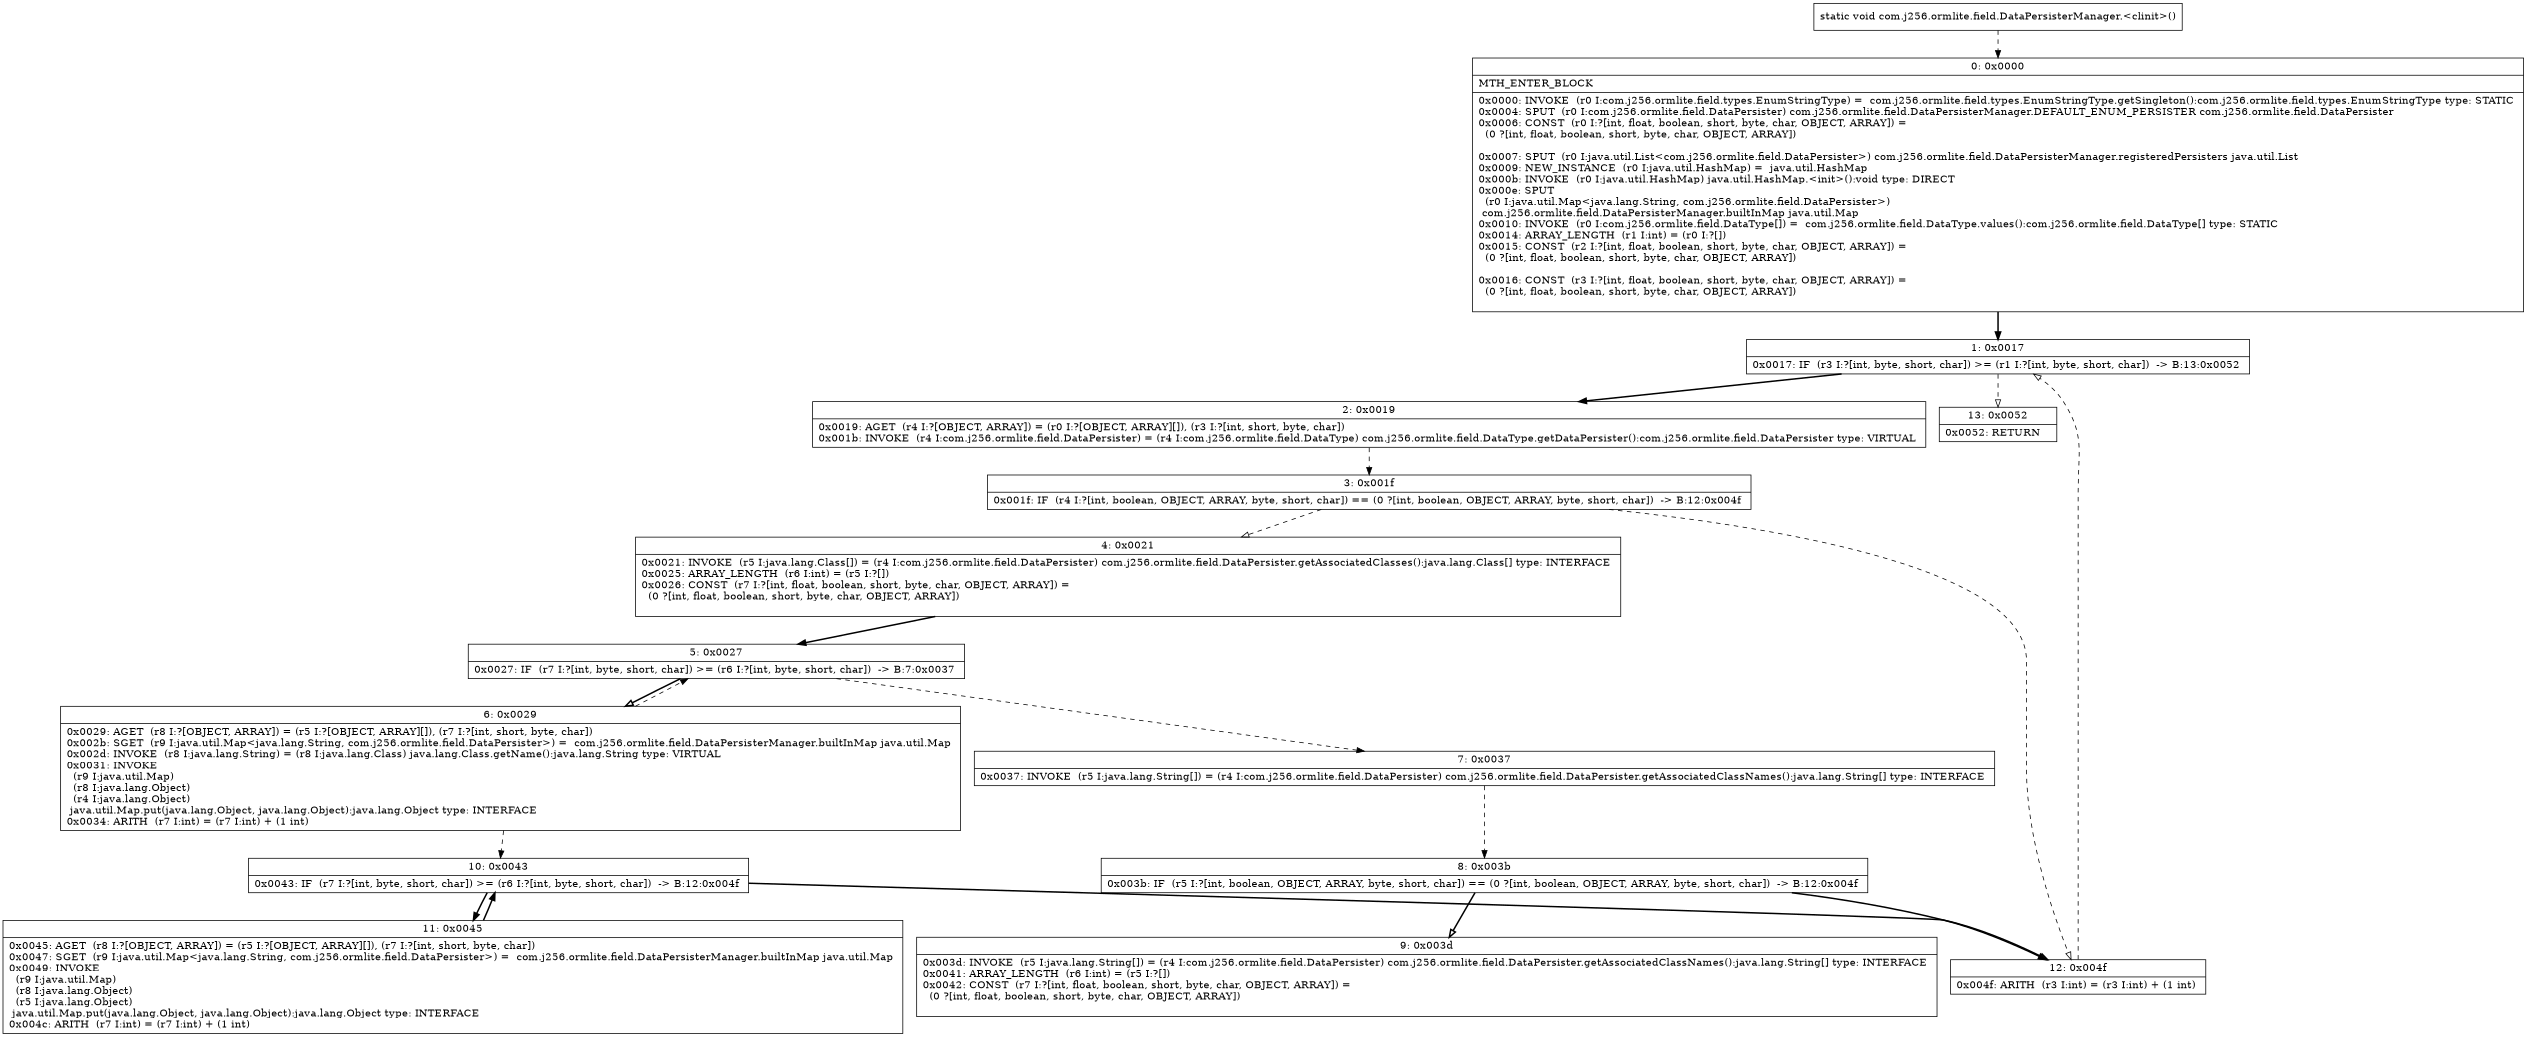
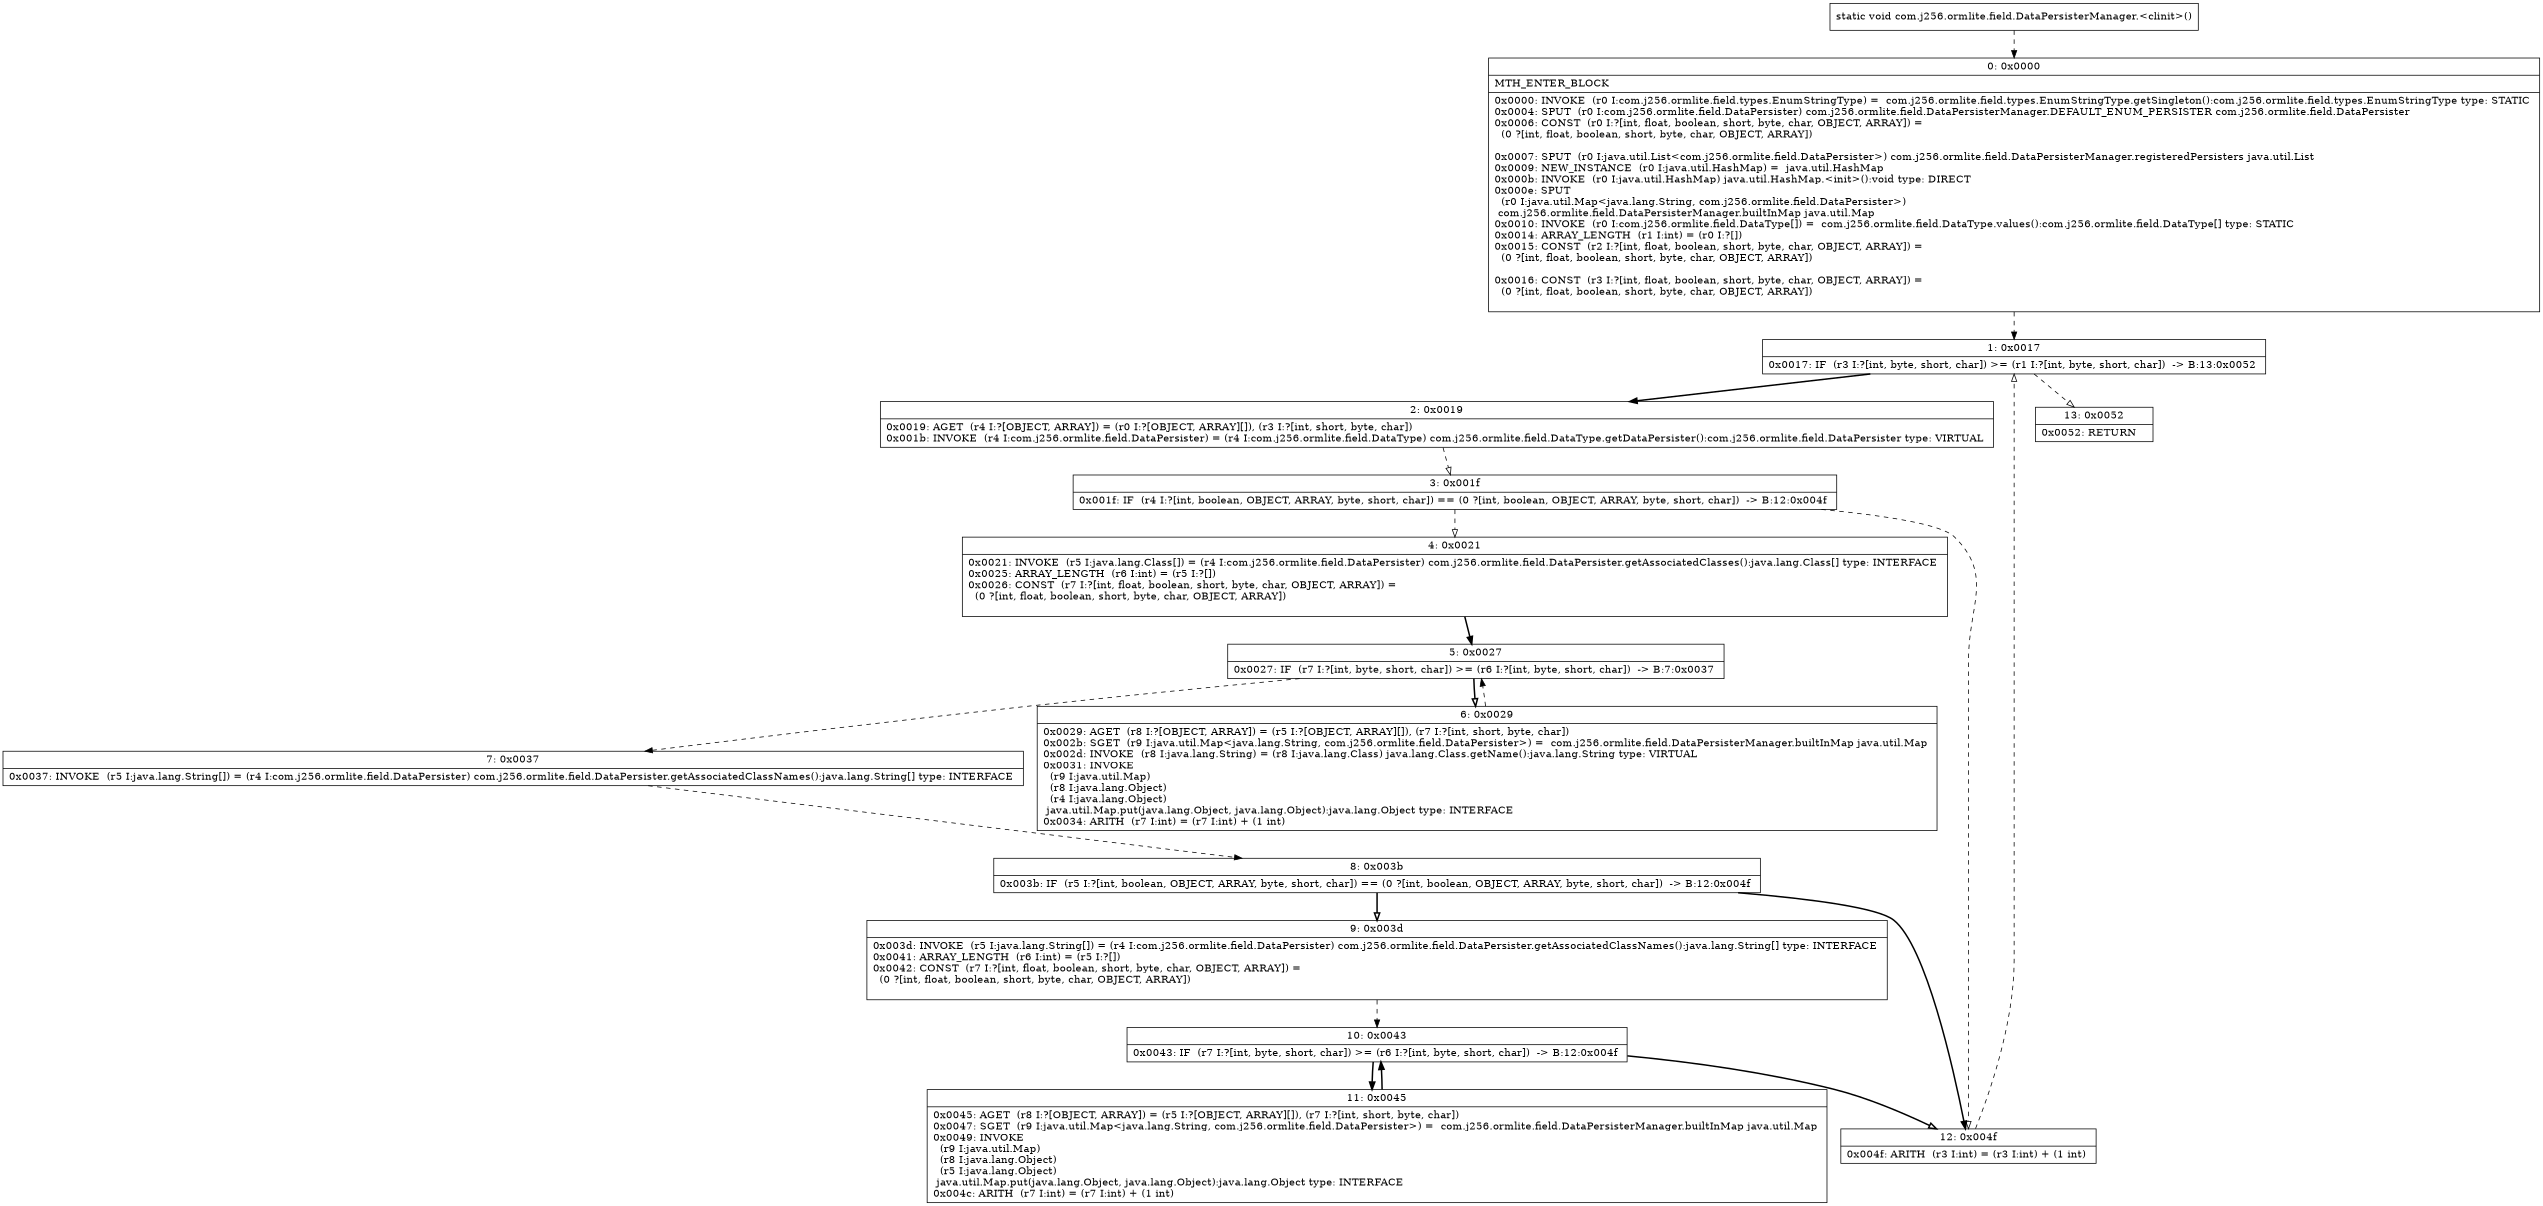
  digraph {
    node [shape=record]
    edge [arrowhead=normal style=dashed]
    n1 [label="{0\:\ 0x0000|MTH_ENTER_BLOCK\l|0x0000: INVOKE  (r0 I:com.j256.ormlite.field.types.EnumStringType) =  com.j256.ormlite.field.types.EnumStringType.getSingleton():com.j256.ormlite.field.types.EnumStringType type: STATIC \l0x0004: SPUT  (r0 I:com.j256.ormlite.field.DataPersister) com.j256.ormlite.field.DataPersisterManager.DEFAULT_ENUM_PERSISTER com.j256.ormlite.field.DataPersister \l0x0006: CONST  (r0 I:?[int, float, boolean, short, byte, char, OBJECT, ARRAY]) = \l  (0 ?[int, float, boolean, short, byte, char, OBJECT, ARRAY])\l \l0x0007: SPUT  (r0 I:java.util.List\<com.j256.ormlite.field.DataPersister\>) com.j256.ormlite.field.DataPersisterManager.registeredPersisters java.util.List \l0x0009: NEW_INSTANCE  (r0 I:java.util.HashMap) =  java.util.HashMap \l0x000b: INVOKE  (r0 I:java.util.HashMap) java.util.HashMap.\<init\>():void type: DIRECT \l0x000e: SPUT  \l  (r0 I:java.util.Map\<java.lang.String, com.j256.ormlite.field.DataPersister\>)\l com.j256.ormlite.field.DataPersisterManager.builtInMap java.util.Map \l0x0010: INVOKE  (r0 I:com.j256.ormlite.field.DataType[]) =  com.j256.ormlite.field.DataType.values():com.j256.ormlite.field.DataType[] type: STATIC \l0x0014: ARRAY_LENGTH  (r1 I:int) = (r0 I:?[]) \l0x0015: CONST  (r2 I:?[int, float, boolean, short, byte, char, OBJECT, ARRAY]) = \l  (0 ?[int, float, boolean, short, byte, char, OBJECT, ARRAY])\l \l0x0016: CONST  (r3 I:?[int, float, boolean, short, byte, char, OBJECT, ARRAY]) = \l  (0 ?[int, float, boolean, short, byte, char, OBJECT, ARRAY])\l \l}"]
    n2 [label="{1\:\ 0x0017|0x0017: IF  (r3 I:?[int, byte, short, char]) \>= (r1 I:?[int, byte, short, char])  \-\> B:13:0x0052 \l}"]
    n3 [label="{2\:\ 0x0019|0x0019: AGET  (r4 I:?[OBJECT, ARRAY]) = (r0 I:?[OBJECT, ARRAY][]), (r3 I:?[int, short, byte, char]) \l0x001b: INVOKE  (r4 I:com.j256.ormlite.field.DataPersister) = (r4 I:com.j256.ormlite.field.DataType) com.j256.ormlite.field.DataType.getDataPersister():com.j256.ormlite.field.DataPersister type: VIRTUAL \l}"]
    n4 [label="{13\:\ 0x0052|0x0052: RETURN   \l}"]
    n5 [label="{3\:\ 0x001f|0x001f: IF  (r4 I:?[int, boolean, OBJECT, ARRAY, byte, short, char]) == (0 ?[int, boolean, OBJECT, ARRAY, byte, short, char])  \-\> B:12:0x004f \l}"]
    n6 [label="{4\:\ 0x0021|0x0021: INVOKE  (r5 I:java.lang.Class[]) = (r4 I:com.j256.ormlite.field.DataPersister) com.j256.ormlite.field.DataPersister.getAssociatedClasses():java.lang.Class[] type: INTERFACE \l0x0025: ARRAY_LENGTH  (r6 I:int) = (r5 I:?[]) \l0x0026: CONST  (r7 I:?[int, float, boolean, short, byte, char, OBJECT, ARRAY]) = \l  (0 ?[int, float, boolean, short, byte, char, OBJECT, ARRAY])\l \l}"]
    n7 [label="{12\:\ 0x004f|0x004f: ARITH  (r3 I:int) = (r3 I:int) + (1 int) \l}"]
    n8 [label="{5\:\ 0x0027|0x0027: IF  (r7 I:?[int, byte, short, char]) \>= (r6 I:?[int, byte, short, char])  \-\> B:7:0x0037 \l}"]
    n9 [label="{6\:\ 0x0029|0x0029: AGET  (r8 I:?[OBJECT, ARRAY]) = (r5 I:?[OBJECT, ARRAY][]), (r7 I:?[int, short, byte, char]) \l0x002b: SGET  (r9 I:java.util.Map\<java.lang.String, com.j256.ormlite.field.DataPersister\>) =  com.j256.ormlite.field.DataPersisterManager.builtInMap java.util.Map \l0x002d: INVOKE  (r8 I:java.lang.String) = (r8 I:java.lang.Class) java.lang.Class.getName():java.lang.String type: VIRTUAL \l0x0031: INVOKE  \l  (r9 I:java.util.Map)\l  (r8 I:java.lang.Object)\l  (r4 I:java.lang.Object)\l java.util.Map.put(java.lang.Object, java.lang.Object):java.lang.Object type: INTERFACE \l0x0034: ARITH  (r7 I:int) = (r7 I:int) + (1 int) \l}"]
    n10 [label="{7\:\ 0x0037|0x0037: INVOKE  (r5 I:java.lang.String[]) = (r4 I:com.j256.ormlite.field.DataPersister) com.j256.ormlite.field.DataPersister.getAssociatedClassNames():java.lang.String[] type: INTERFACE \l}"]
    n11 [label="{8\:\ 0x003b|0x003b: IF  (r5 I:?[int, boolean, OBJECT, ARRAY, byte, short, char]) == (0 ?[int, boolean, OBJECT, ARRAY, byte, short, char])  \-\> B:12:0x004f \l}"]
    n12 [label="{9\:\ 0x003d|0x003d: INVOKE  (r5 I:java.lang.String[]) = (r4 I:com.j256.ormlite.field.DataPersister) com.j256.ormlite.field.DataPersister.getAssociatedClassNames():java.lang.String[] type: INTERFACE \l0x0041: ARRAY_LENGTH  (r6 I:int) = (r5 I:?[]) \l0x0042: CONST  (r7 I:?[int, float, boolean, short, byte, char, OBJECT, ARRAY]) = \l  (0 ?[int, float, boolean, short, byte, char, OBJECT, ARRAY])\l \l}"]
    n13 [label="{10\:\ 0x0043|0x0043: IF  (r7 I:?[int, byte, short, char]) \>= (r6 I:?[int, byte, short, char])  \-\> B:12:0x004f \l}"]
    n14 [label="{11\:\ 0x0045|0x0045: AGET  (r8 I:?[OBJECT, ARRAY]) = (r5 I:?[OBJECT, ARRAY][]), (r7 I:?[int, short, byte, char]) \l0x0047: SGET  (r9 I:java.util.Map\<java.lang.String, com.j256.ormlite.field.DataPersister\>) =  com.j256.ormlite.field.DataPersisterManager.builtInMap java.util.Map \l0x0049: INVOKE  \l  (r9 I:java.util.Map)\l  (r8 I:java.lang.Object)\l  (r5 I:java.lang.Object)\l java.util.Map.put(java.lang.Object, java.lang.Object):java.lang.Object type: INTERFACE \l0x004c: ARITH  (r7 I:int) = (r7 I:int) + (1 int) \l}"]
    n15 [label="{static void com.j256.ormlite.field.DataPersisterManager.\<clinit\>() }"]
-   n1 -> n2 [style=bold]
+   n1 -> n2
    n2 -> n3 [style=bold]
    n2 -> n4 [arrowhead=onormal]
-   n3 -> n5
+   n3 -> n5 [arrowhead=onormal]
    n5 -> n6 [arrowhead=onormal]
    n5 -> n7 [arrowhead=onormal]
    n6 -> n8 [style=bold]
    n7 -> n2 [arrowhead=onormal]
    n8 -> n9 [arrowhead=onormal style=bold]
    n8 -> n10
    n9 -> n8
    n10 -> n11
    n11 -> n7 [style=bold]
    n11 -> n12 [arrowhead=onormal style=bold]
-   n9 -> n13
+   n12 -> n13
    n13 -> n7 [arrowhead=onormal style=bold]
    n13 -> n14 [style=bold]
    n14 -> n13 [style=bold]
    n15 -> n1
  }
